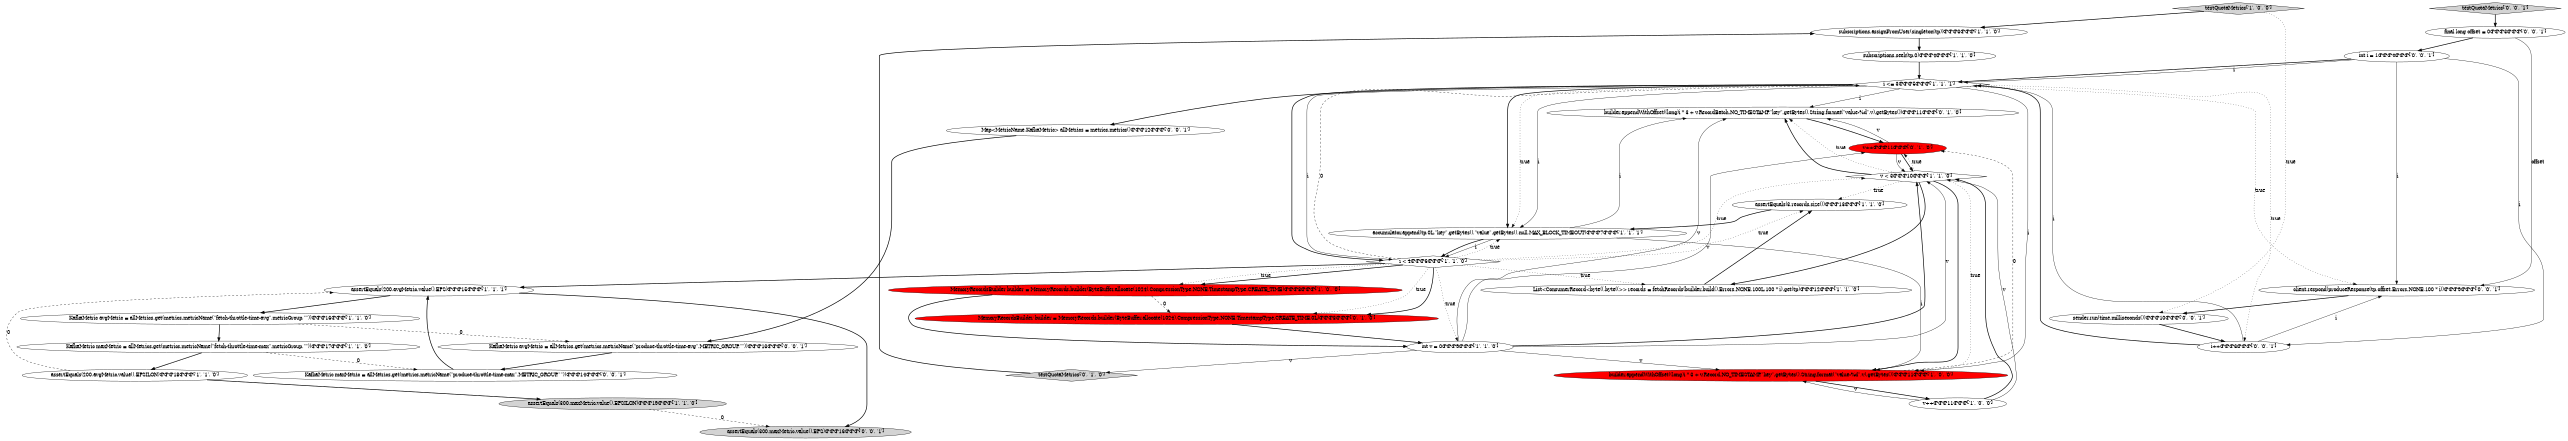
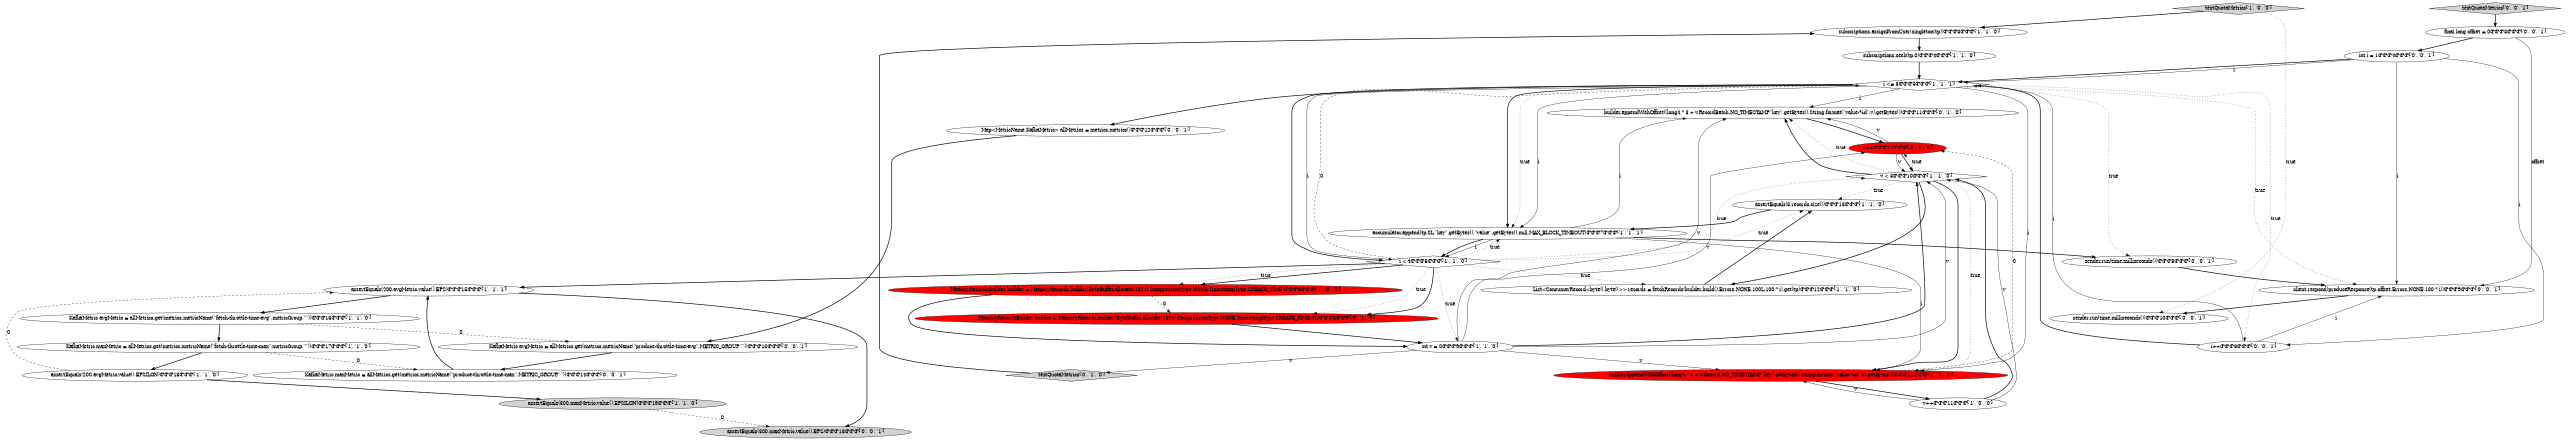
  digraph {
    node [fillcolor=white shape=ellipse style=filled]
    edge [style=bold]
    n1 [label="subscriptions.assignFromUser(singleton(tp))@@@3@@@['1', '1', '0']"]
    n2 [label="subscriptions.seek(tp,0)@@@4@@@['1', '1', '0']"]
    n3 [label="i <= 3@@@5@@@['1', '1', '1']" shape=diamond]
+   n4 [label="sender.run(time.milliseconds())@@@8@@@['0', '0', '1']"]
    n5 [label="client.respond(produceResponse(tp,offset,Errors.NONE,100 * i))@@@9@@@['0', '0', '1']"]
    n6 [label="sender.run(time.milliseconds())@@@10@@@['0', '0', '1']"]
    n7 [label="i++@@@6@@@['0', '0', '1']"]
    n8 [label="builder.appendWithOffset((long)i * 3 + v,RecordBatch.NO_TIMESTAMP,\"key\".getBytes(),String.format(\"value-%d\",v).getBytes())@@@11@@@['0', '1', '0']"]
    n9 [label="Map<MetricName,KafkaMetric> allMetrics = metrics.metrics()@@@12@@@['0', '0', '1']"]
    n10 [label="i < 4@@@6@@@['1', '1', '0']" shape=diamond]
    n11 [label="accumulator.append(tp,0L,\"key\".getBytes(),\"value\".getBytes(),null,MAX_BLOCK_TIMEOUT)@@@7@@@['1', '1', '1']"]
    n12 [fillcolor=red label="builder.appendWithOffset((long)i * 3 + v,Record.NO_TIMESTAMP,\"key\".getBytes(),String.format(\"value-%d\",v).getBytes())@@@11@@@['1', '0', '0']"]
    n13 [fillcolor=lightgray label="assertEquals(300,maxMetric.value(),EPSILON)@@@19@@@['1', '1', '0']"]
    n14 [fillcolor=lightgray label="assertEquals(300,maxMetric.value(),EPS)@@@16@@@['0', '0', '1']"]
    n15 [label="KafkaMetric avgMetric = allMetrics.get(metrics.metricName(\"fetch-throttle-time-avg\",metricGroup,\"\"))@@@16@@@['1', '1', '0']"]
    n16 [label="KafkaMetric maxMetric = allMetrics.get(metrics.metricName(\"fetch-throttle-time-max\",metricGroup,\"\"))@@@17@@@['1', '1', '0']"]
    n17 [label="KafkaMetric avgMetric = allMetrics.get(metrics.metricName(\"produce-throttle-time-avg\",METRIC_GROUP,\"\"))@@@13@@@['0', '0', '1']"]
    n18 [label="KafkaMetric maxMetric = allMetrics.get(metrics.metricName(\"produce-throttle-time-max\",METRIC_GROUP,\"\"))@@@14@@@['0', '0', '1']"]
    n19 [label="assertEquals(200,avgMetric.value(),EPSILON)@@@18@@@['1', '1', '0']"]
    n20 [label="List<ConsumerRecord<byte((,byte((>> records = fetchRecords(builder.build(),Errors.NONE,100L,100 * i).get(tp)@@@12@@@['1', '1', '0']"]
    n21 [label="assertEquals(3,records.size())@@@13@@@['1', '1', '0']"]
    n22 [fillcolor=red label="v++@@@11@@@['0', '1', '0']"]
    n23 [label="v < 3@@@10@@@['1', '1', '0']" shape=diamond]
    n24 [fillcolor=red label="MemoryRecordsBuilder builder = MemoryRecords.builder(ByteBuffer.allocate(1024),CompressionType.NONE,TimestampType.CREATE_TIME,0L)@@@8@@@['0', '1', '0']"]
    n25 [label="int v = 0@@@9@@@['1', '1', '0']"]
    n26 [fillcolor=lightgray label="testQuotaMetrics['0', '1', '0']" shape=diamond]
    n27 [fillcolor=red label="MemoryRecordsBuilder builder = MemoryRecords.builder(ByteBuffer.allocate(1024),CompressionType.NONE,TimestampType.CREATE_TIME)@@@8@@@['1', '0', '0']"]
    n28 [label="assertEquals(200,avgMetric.value(),EPS)@@@15@@@['1', '1', '1']"]
    n29 [label="v++@@@11@@@['1', '0', '0']"]
    n30 [label="int i = 1@@@4@@@['0', '0', '1']"]
    n31 [label="final long offset = 0@@@3@@@['0', '0', '1']"]
    n32 [fillcolor=lightgray label="testQuotaMetrics['1', '0', '0']" shape=diamond]
    n33 [fillcolor=lightgray label="testQuotaMetrics['0', '0', '1']" shape=diamond]
    n1 -> n2
    n2 -> n3
+   n3 -> n4 [label=true style=dotted]
    n3 -> n5 [label=true style=dotted]
    n3 -> n7 [label=true style=dotted]
    n3 -> n8 [label=i style=solid]
    n3 -> n9
    n3 -> n10 [label=i style=solid]
    n3 -> n10
    n3 -> n11
    n3 -> n11 [label=true style=dotted]
    n3 -> n11 [label=i style=solid]
    n3 -> n12 [label=i style=solid]
+   n4 -> n5
    n5 -> n6
-   n6 -> n7
    n7 -> n3
    n7 -> n3 [label=i style=solid]
    n7 -> n5 [label=i style=solid]
    n8 -> n22
    n9 -> n17
    n10 -> n3 [label=0 style=dashed]
    n10 -> n11 [label=true style=dotted]
    n10 -> n20 [label=true style=dotted]
    n10 -> n21 [label=true style=dotted]
    n10 -> n23 [label=true style=dotted]
    n10 -> n24
    n10 -> n24 [label=true style=dotted]
    n10 -> n25 [label=true style=dotted]
    n10 -> n27
    n10 -> n27 [label=true style=dotted]
    n10 -> n28
+   n11 -> n4
    n11 -> n8 [label=i style=solid]
    n11 -> n10 [label=i style=solid]
    n11 -> n10
    n11 -> n12 [label=i style=solid]
    n12 -> n22 [label=0 style=dashed]
    n12 -> n29
    n13 -> n14 [label=0 style=dashed]
    n15 -> n16
    n15 -> n17 [label=0 style=dashed]
    n16 -> n18 [label=0 style=dashed]
    n16 -> n19
    n17 -> n18
    n18 -> n28
    n19 -> n13
    n19 -> n28 [label=0 style=dashed]
    n20 -> n21
    n21 -> n11
    n22 -> n8 [label=v style=solid]
    n22 -> n23 [label=v style=solid]
    n22 -> n23
    n23 -> n8
    n23 -> n8 [label=true style=dotted]
    n23 -> n12 [label=true style=dotted]
    n23 -> n12
    n23 -> n20
    n23 -> n21 [label=true style=dotted]
    n23 -> n22 [label=true style=dotted]
    n24 -> n25
    n25 -> n8 [label=v style=solid]
    n25 -> n12 [label=v style=solid]
    n25 -> n22 [label=v style=solid]
    n25 -> n23 [label=v style=solid]
    n25 -> n23
    n25 -> n26 [label=v style=solid]
    n26 -> n1
    n27 -> n24 [label=0 style=dashed]
    n27 -> n25
    n28 -> n14
    n28 -> n15
    n29 -> n12 [label=v style=solid]
    n29 -> n23
    n29 -> n23 [label=v style=solid]
    n30 -> n3
    n30 -> n3 [label=i style=solid]
    n30 -> n5 [label=i style=solid]
    n30 -> n7 [label=i style=solid]
    n31 -> n5 [label=offset style=solid]
    n31 -> n30
    n32 -> n1
    n32 -> n6 [label=true style=dotted]
    n33 -> n31
  }
